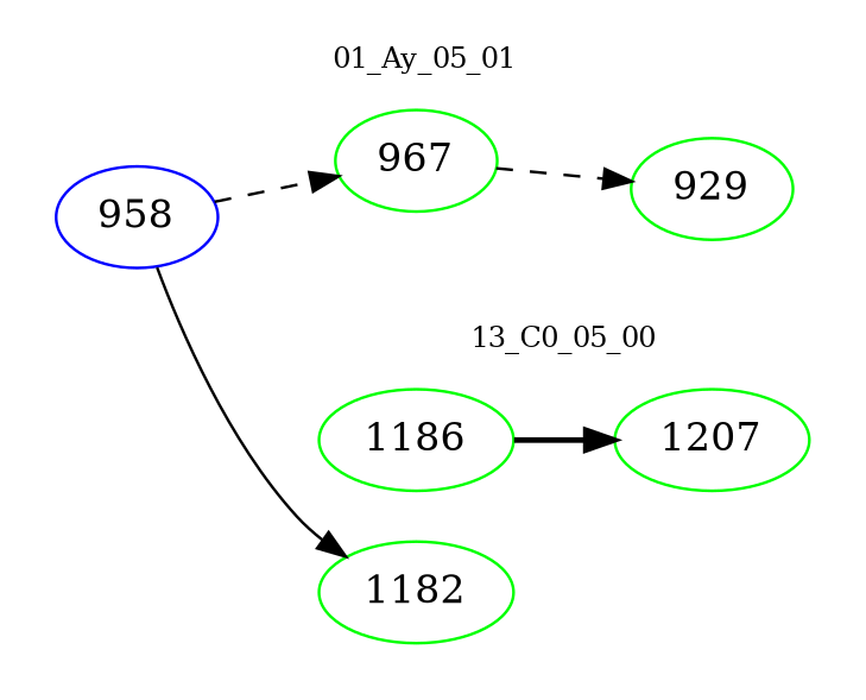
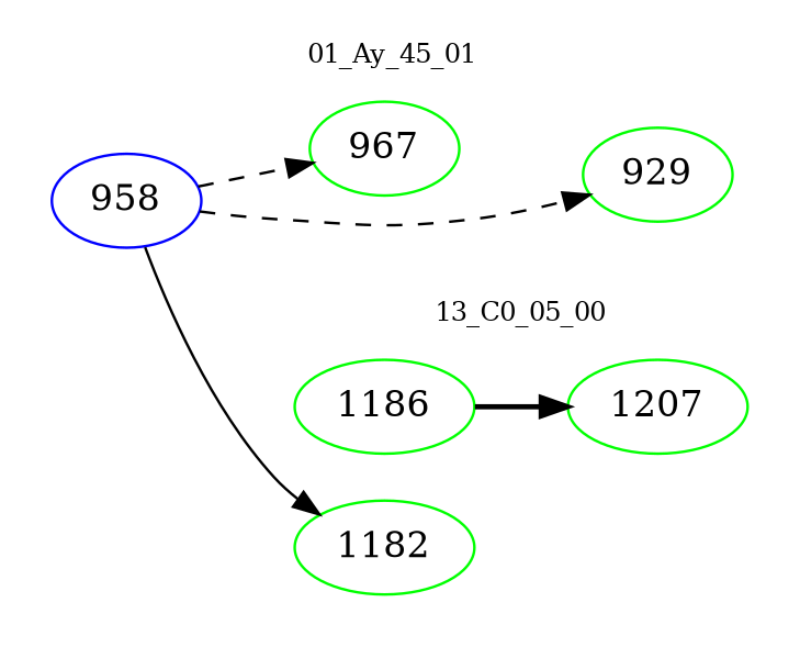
  digraph {
    rankdir=LR
    node [color=green]
    edge [color=black style=dashed]
    n1 [color=blue label=958]
    n2 [label=929]
    n3 [label=967]
    n4 [label=1186]
    n5 [label=1182]
    n6 [label=1207]
    subgraph cluster_1 {
      color=white
      fontsize=10
-     label="01_Ay_05_01"
+     label="01_Ay_45_01"
      n1
      n2
      n3
    }
    subgraph cluster_2 {
      color=white
      fontsize=10
      label="13_C0_05_00"
      n4
      n5
      n6
    }
-   n3 -> n2
+   n1 -> n2
    n1 -> n3
    n1 -> n5 [style=solid]
    n4 -> n6 [style=bold]
  }
